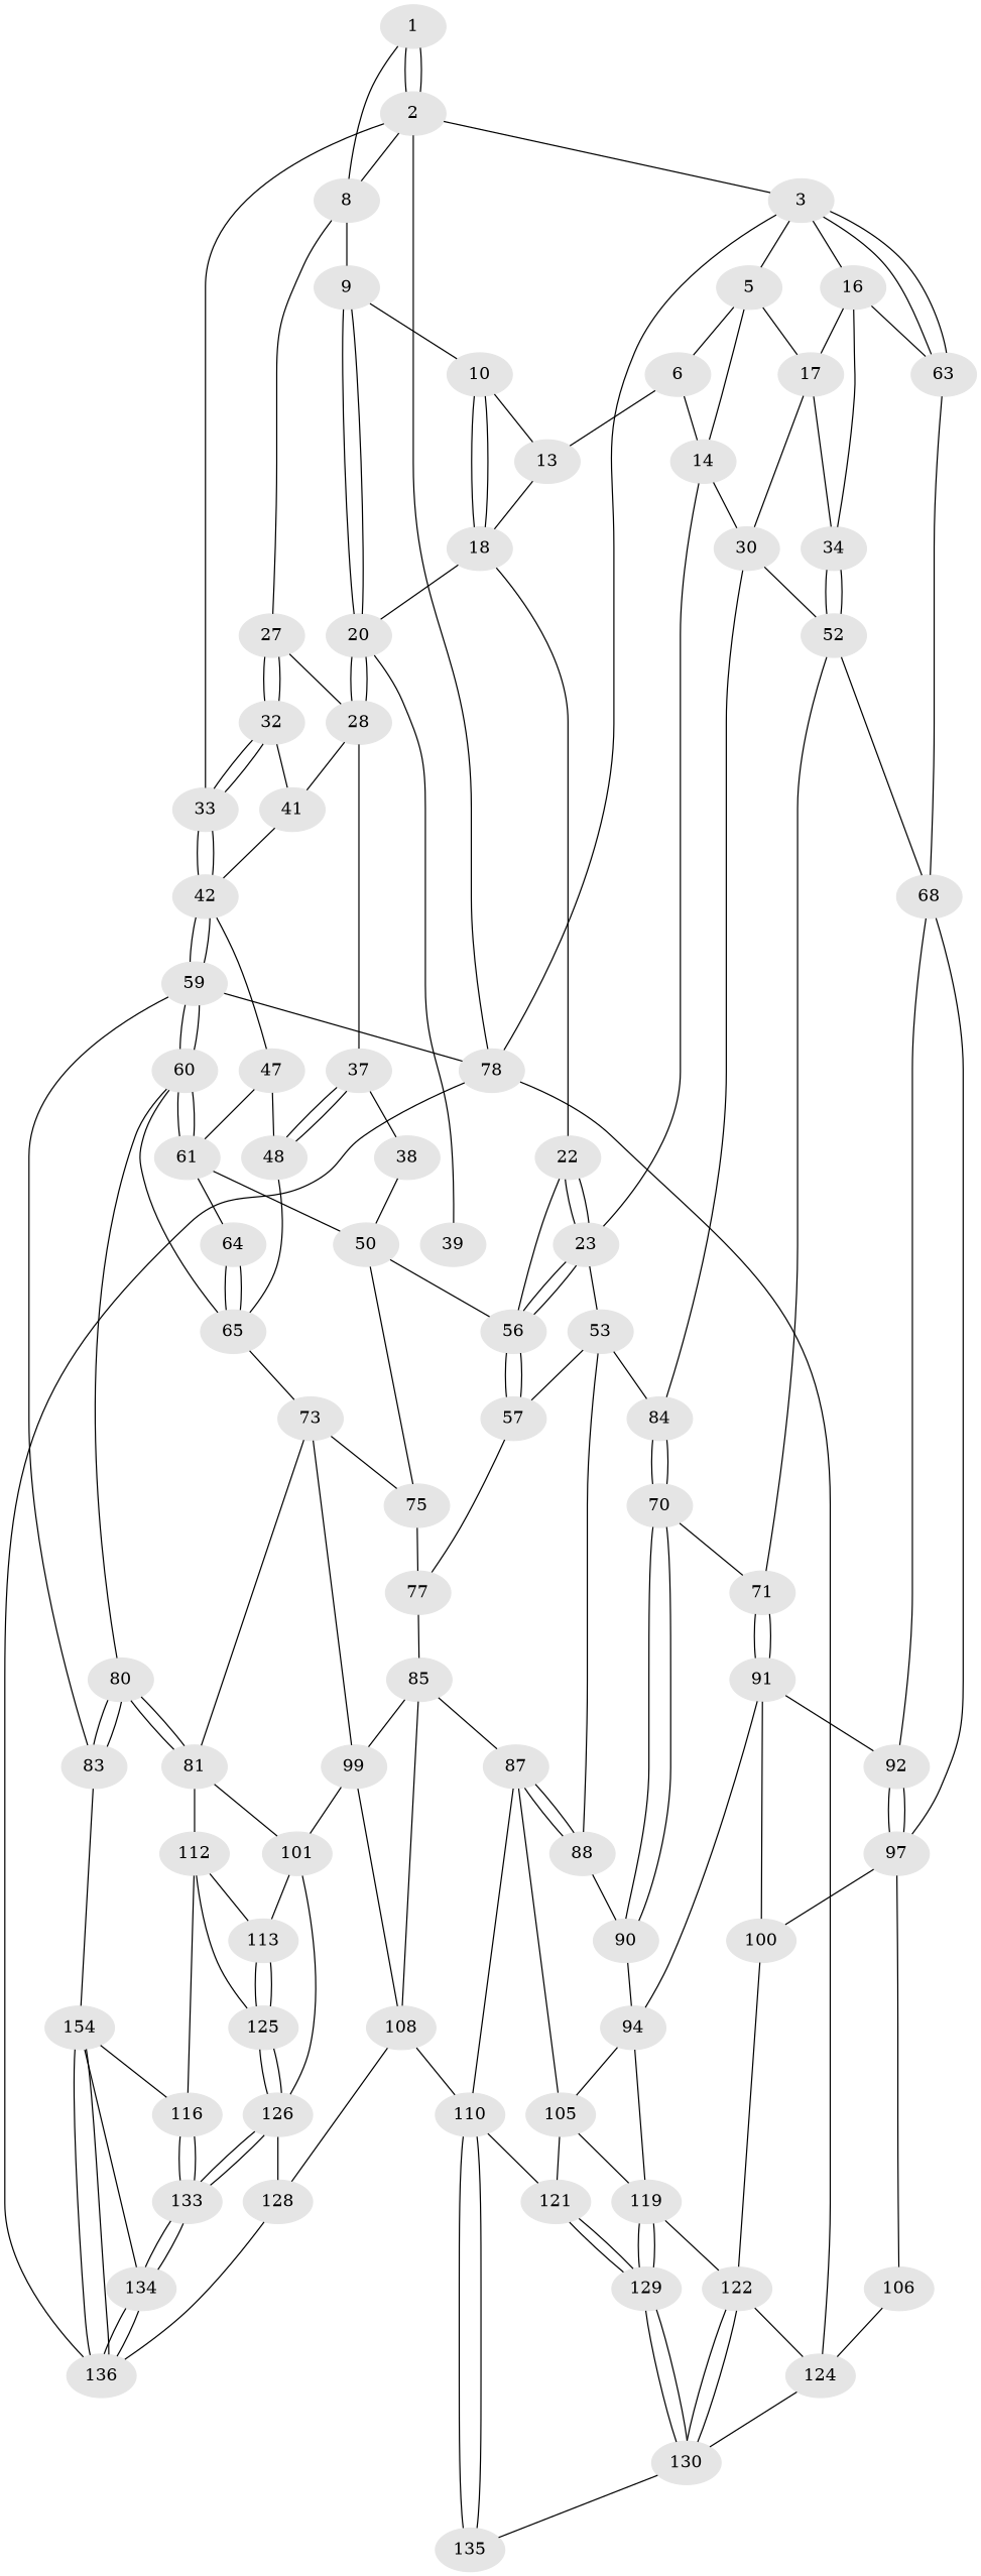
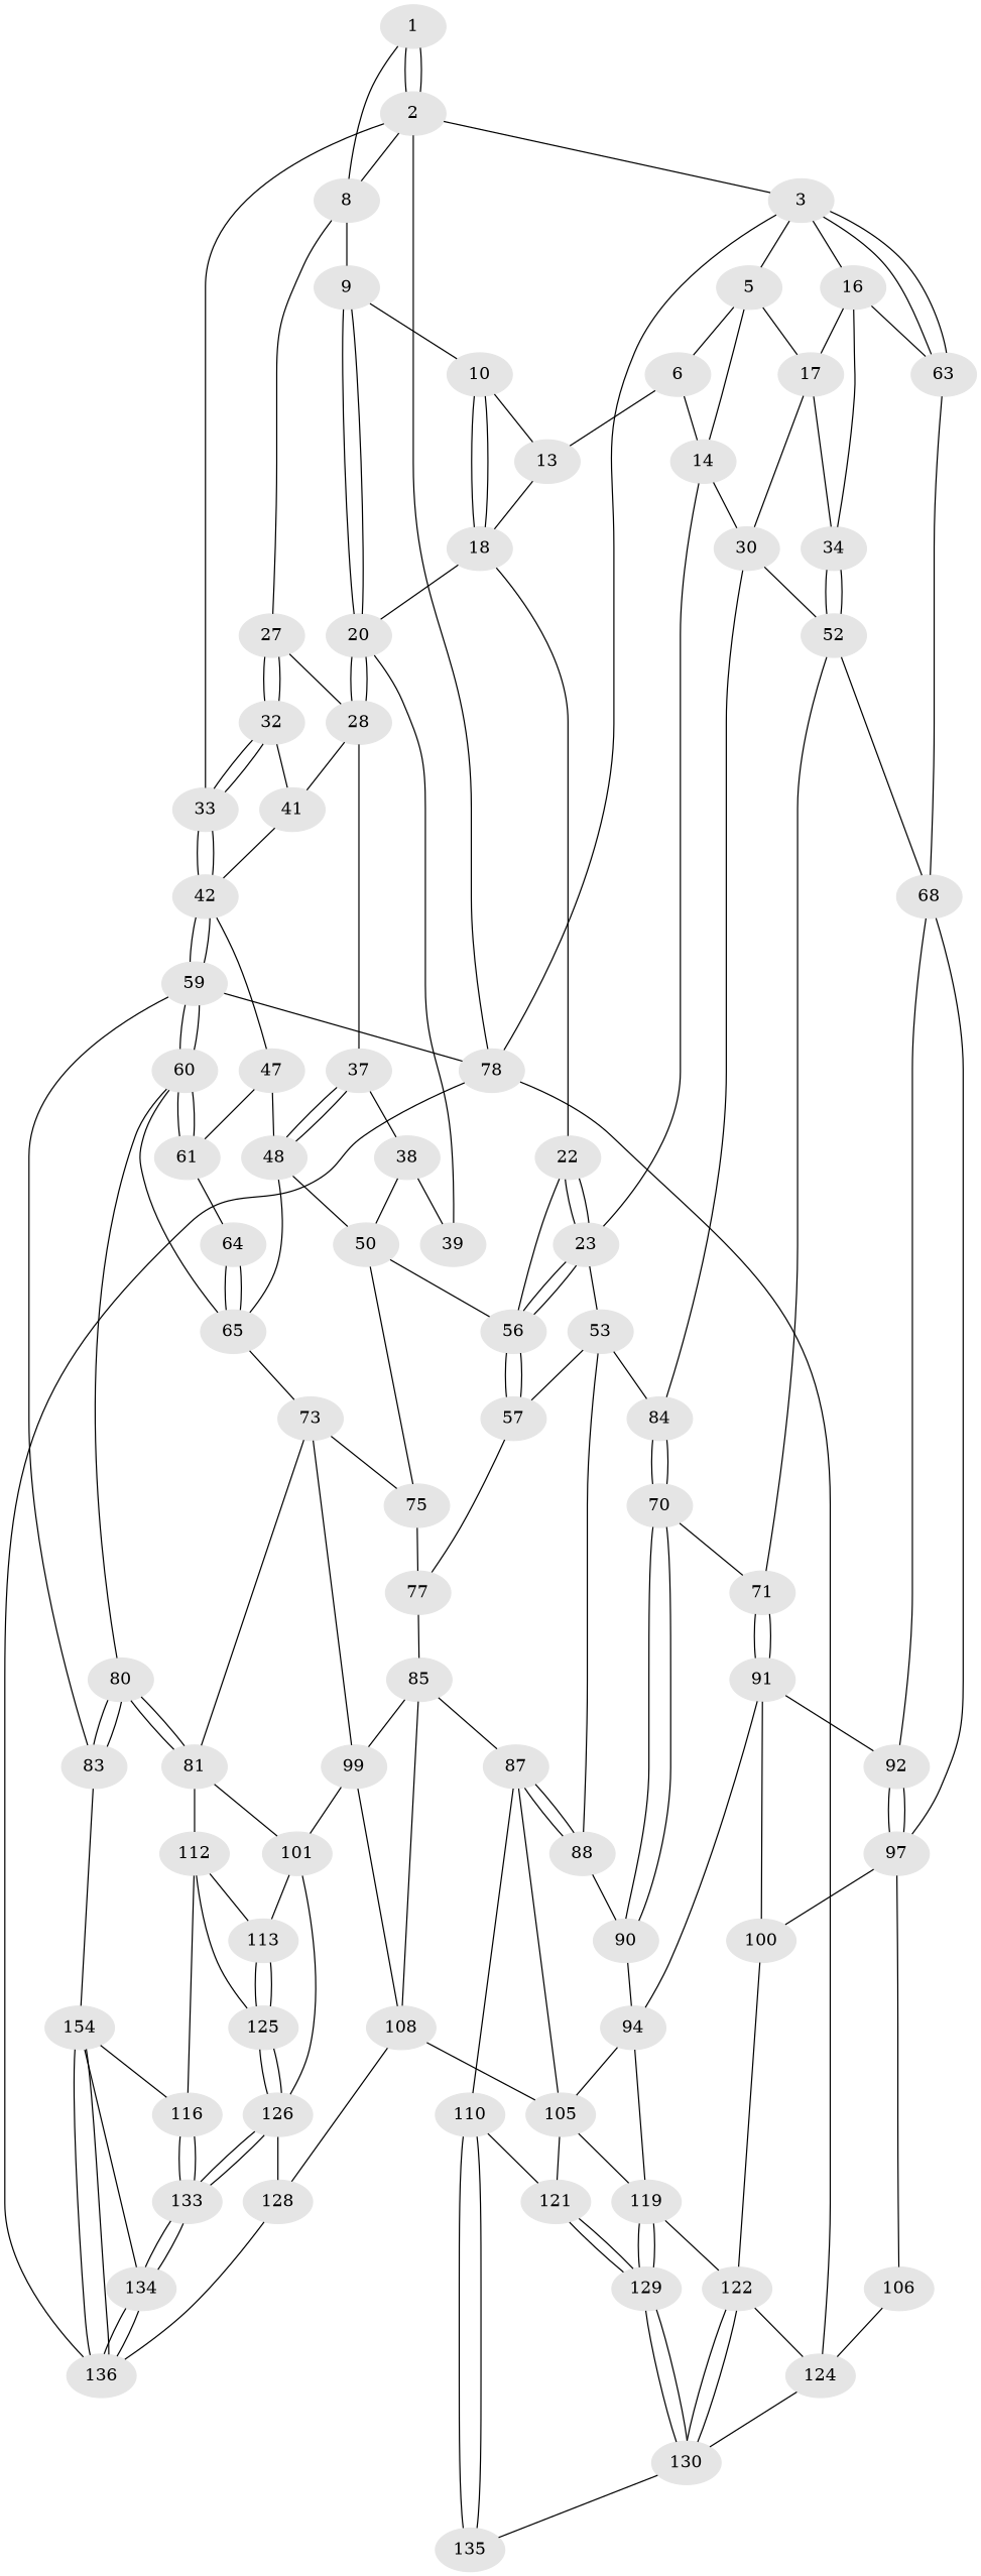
  graph {
    node [color=gray90 style=filled]
    2 [super="+29"]
    1
    8 [super="+26"]
    3 [super="+4"]
    33
    78 [super="+107"]
    9
    27
    5 [super="+15"]
    16 [super="+35"]
    63
    42 [super="+43"]
    124 [super="+132"]
    136 [super="+137"]
    6 [super="+12"]
    14 [super="+25"]
    17 [super="+31"]
    34
    68 [super="+69"]
    13
    23 [super="+24"]
    30 [super="+51"]
    18 [super="+19"]
    10 [super="+11"]
    20 [super="+21"]
    28 [super="+36"]
    32 [super="+40"]
    39 [super="+45"]
    22
    53 [super="+58"]
    56
    52 [super="+67"]
    n33 [label=84]
    37
    41 [super="+44"]
    57
    88 [super="+89"]
    38 [super="+46"]
    48 [super="+49"]
    71
    70
    47
    59 [super="+79"]
    50 [super="+55"]
    65 [super="+66"]
    75 [super="+76"]
    61 [super="+62"]
    60 [super="+72"]
    83
    64
    73 [super="+74"]
    77 [super="+84"]
    92
    97 [super="+98"]
    91 [super="+96"]
    90 [super="+93"]
    85 [super="+86"]
    80
    n59 [label=154 super="+115"]
    81 [super="+82"]
    99 [super="+103"]
    106
    100
    94 [super="+95"]
    101 [super="+102"]
    112 [super="+117"]
    108 [super="+109"]
    87 [super="+104"]
    130 [super="+131"]
    113
    126 [super="+127"]
    116
    125
    134
    105 [super="+118"]
    110 [super="+111"]
    128 [super="+138"]
    119 [super="+120"]
    121
    135
    122 [super="+123"]
    129
    133
    2 -- 8
    2 -- 3
    2 -- 33
    2 -- 78
    1 -- 2
    1 -- 2
    1 -- 8
    8 -- 9
    8 -- 27
    3 -- 78
    3 -- 5
    3 -- 16
    3 -- 63
    3 -- 63
    33 -- 42
    33 -- 42
    78 -- 124
    78 -- 136
    9 -- 10
    9 -- 20
    9 -- 20
    27 -- 28
    27 -- 32
    27 -- 32
    5 -- 6
    5 -- 14
    5 -- 17
    16 -- 63
    16 -- 17
    16 -- 34
    63 -- 68
    42 -- 47
    42 -- 59
    42 -- 59
    124 -- 130
    6 -- 14
    6 -- 13
    14 -- 23
    14 -- 30
    17 -- 34
    17 -- 30
    34 -- 52
    34 -- 52
    68 -- 92
    68 -- 97
    13 -- 18
    23 -- 53
    23 -- 56
    23 -- 56
    30 -- 52
    30 -- n33
    18 -- 20
    18 -- 22
    10 -- 13
    10 -- 18
    10 -- 18
    20 -- 28
    20 -- 28
    20 -- 39
    28 -- 37
    28 -- 41
    32 -- 33
    32 -- 33
    32 -- 41 [weight=2]
    22 -- 23
    22 -- 23
    22 -- 56
    53 -- n33
    53 -- 57
    53 -- 88
    56 -- 57
    56 -- 57
    52 -- 68
    52 -- 71
    n33 -- 70
    n33 -- 70
    37 -- 38
    37 -- 48
    37 -- 48
    41 -- 42
    57 -- 77
    88 -- 90 [weight=2]
+   38 -- 39 [weight=2]
    38 -- 50
-   61 -- 50
+   48 -- 50
    48 -- 65
    71 -- 91
    71 -- 91
    70 -- 71
    70 -- 90
    70 -- 90
    47 -- 48
    47 -- 61
    59 -- 78
    59 -- 60
    59 -- 60
    59 -- 83
    50 -- 56
    50 -- 75
    65 -- 73
    75 -- 77 [weight=2]
    61 -- 64 [weight=2]
    60 -- 65
    60 -- 61
    60 -- 61
    60 -- 80
    83 -- n59
    64 -- 65
    64 -- 65
    73 -- 75
    73 -- 81
    73 -- 99
    77 -- 85
    92 -- 97
    92 -- 97
    97 -- 106
    97 -- 100
    91 -- 92
    91 -- 100
    91 -- 94
    90 -- 94
    85 -- 99
    85 -- 108
    85 -- 87
    80 -- 83
    80 -- 83
    80 -- 81
    80 -- 81
    n59 -- 136
    n59 -- 136
    n59 -- 116
    n59 -- 134
    81 -- 101
    81 -- 112
    99 -- 101
    99 -- 108
    106 -- 124
    100 -- 122
    94 -- 105
    94 -- 119
    101 -- 113
    101 -- 126
    112 -- 113
    112 -- 116
    112 -- 125
-   108 -- 110
+   108 -- 105
    108 -- 128
    87 -- 88
    87 -- 88
    87 -- 105
    87 -- 110
    130 -- 135
    113 -- 125
    113 -- 125
    126 -- 128
    126 -- 133
    126 -- 133
    116 -- 133
    116 -- 133
    125 -- 126
    125 -- 126
    134 -- 136
    134 -- 136
    105 -- 119
    105 -- 121
    110 -- 121
    110 -- 135
    110 -- 135
    128 -- 136
    119 -- 122
    119 -- 129
    119 -- 129
    121 -- 129
    121 -- 129
    122 -- 124
    122 -- 130
    122 -- 130
    129 -- 130
    129 -- 130
    133 -- 134
    133 -- 134
  }
